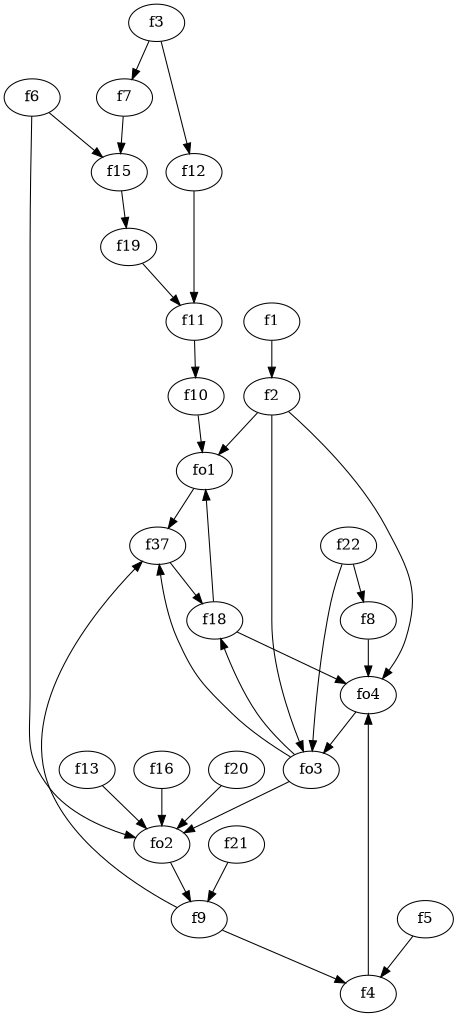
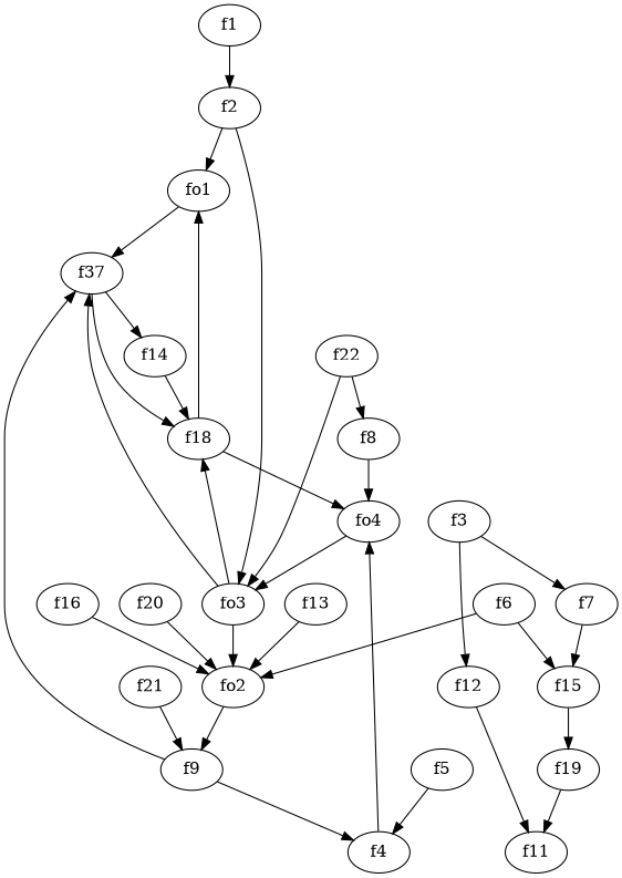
  strict digraph {
    edge [weight=2]
    f1
    f2
    fo1
    fo3
    fo4
    n6 [label=f37]
    fo2
    f18
    f3
    f7
    f12
    f15
    f11
    f4
    f5
    f6
    f19
    f9
    f8
-   f10
+   f14
    f13
    f16
    f20
    f21
    f22
    f1 -> f2
    f2 -> fo1
    f2 -> fo3
-   f2 -> fo4
    fo1 -> n6
    fo3 -> n6
    fo3 -> fo2
    fo3 -> f18
    fo4 -> fo3
    n6 -> f18
+   n6 -> f14
    fo2 -> f9
    f18 -> fo1
    f18 -> fo4
    f3 -> f7
    f3 -> f12
    f7 -> f15
    f12 -> f11
    f15 -> f19
-   f11 -> f10
    f4 -> fo4
    f5 -> f4
    f6 -> fo2
    f6 -> f15
    f19 -> f11
    f9 -> n6
    f9 -> f4
    f8 -> fo4
-   f10 -> fo1
+   f14 -> f18
    f13 -> fo2
    f16 -> fo2
    f20 -> fo2
    f21 -> f9
    f22 -> fo3
    f22 -> f8
  }
